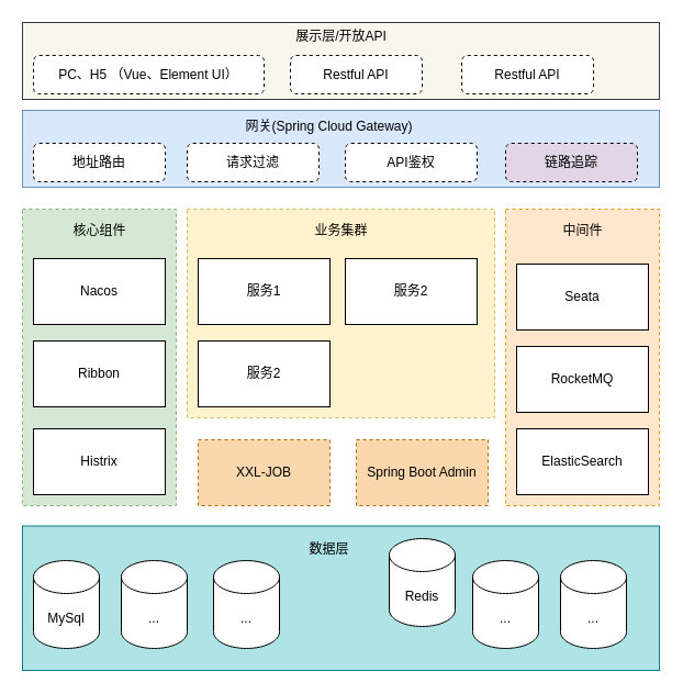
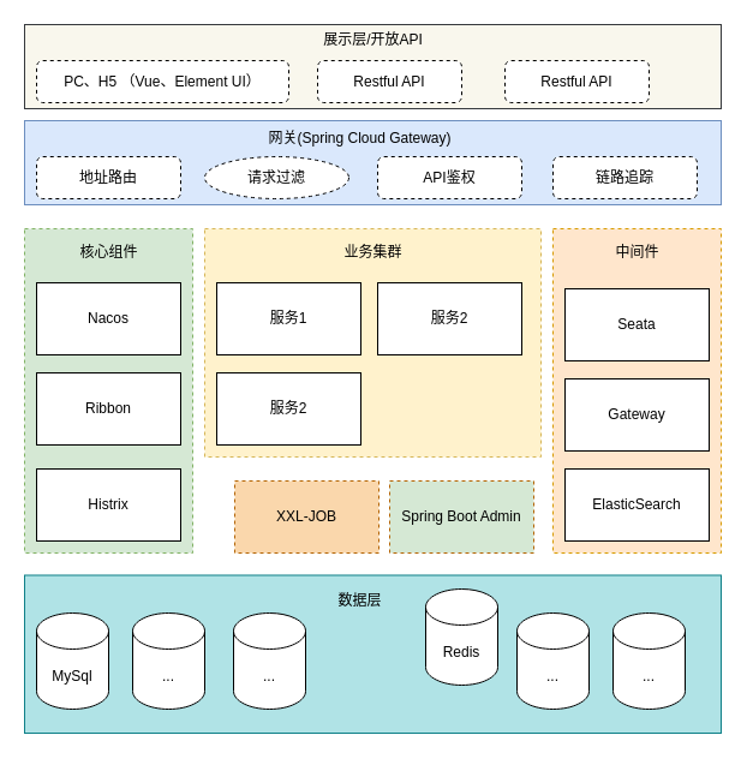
  <mxCell id="0" />
  <mxCell id="1" parent="0" />
  <mxCell id="2" value="" style="rounded=0;whiteSpace=wrap;html=1;fillColor=#b0e3e6;strokeColor=#0e8088;" vertex="1" parent="1"><mxGeometry x="20" y="478.5" width="580" height="131.5" as="geometry" /></mxCell>
  <mxCell id="3" value="" style="rounded=0;whiteSpace=wrap;html=1;dashed=1;fillColor=#d5e8d4;strokeColor=#82b366;" vertex="1" parent="1"><mxGeometry x="20" y="190" width="140" height="270" as="geometry" /></mxCell>
  <mxCell id="4" value="" style="rounded=0;whiteSpace=wrap;html=1;dashed=1;fillColor=#ffe6cc;strokeColor=#d79b00;" vertex="1" parent="1"><mxGeometry x="460" y="190" width="140" height="270" as="geometry" /></mxCell>
- <mxCell id="5" value="RocketMQ" style="rounded=0;whiteSpace=wrap;html=1;" vertex="1" parent="1"><mxGeometry x="470" y="315" width="120" height="60" as="geometry" /></mxCell>
+ <mxCell id="5" value="Gateway" style="rounded=0;whiteSpace=wrap;html=1;" vertex="1" parent="1"><mxGeometry x="470" y="315" width="120" height="60" as="geometry" /></mxCell>
  <mxCell id="6" value="ElasticSearch" style="rounded=0;whiteSpace=wrap;html=1;" vertex="1" parent="1"><mxGeometry x="470" y="390" width="120" height="60" as="geometry" /></mxCell>
  <mxCell id="7" value="" style="rounded=0;whiteSpace=wrap;html=1;fillColor=#dae8fc;strokeColor=#6c8ebf;" vertex="1" parent="1"><mxGeometry x="20" y="100" width="580" height="70" as="geometry" /></mxCell>
  <mxCell id="8" value="MySql" style="shape=cylinder3;whiteSpace=wrap;html=1;boundedLbl=1;backgroundOutline=1;size=15;" vertex="1" parent="1"><mxGeometry x="30" y="510" width="60" height="80" as="geometry" /></mxCell>
  <mxCell id="9" value="Redis" style="shape=cylinder3;whiteSpace=wrap;html=1;boundedLbl=1;backgroundOutline=1;size=15;" vertex="1" parent="1"><mxGeometry x="354" y="490" width="60" height="80" as="geometry" /></mxCell>
  <mxCell id="10" value="..." style="shape=cylinder3;whiteSpace=wrap;html=1;boundedLbl=1;backgroundOutline=1;size=15;" vertex="1" parent="1"><mxGeometry x="110" y="510" width="60" height="80" as="geometry" /></mxCell>
  <mxCell id="11" value="..." style="shape=cylinder3;whiteSpace=wrap;html=1;boundedLbl=1;backgroundOutline=1;size=15;" vertex="1" parent="1"><mxGeometry x="510" y="510" width="60" height="80" as="geometry" /></mxCell>
  <mxCell id="12" value="..." style="shape=cylinder3;whiteSpace=wrap;html=1;boundedLbl=1;backgroundOutline=1;size=15;" vertex="1" parent="1"><mxGeometry x="194" y="510" width="60" height="80" as="geometry" /></mxCell>
  <mxCell id="13" value="..." style="shape=cylinder3;whiteSpace=wrap;html=1;boundedLbl=1;backgroundOutline=1;size=15;" vertex="1" parent="1"><mxGeometry x="430" y="510" width="60" height="80" as="geometry" /></mxCell>
  <mxCell id="14" value="" style="rounded=0;whiteSpace=wrap;html=1;fillColor=#f9f7ed;strokeColor=#36393d;" vertex="1" parent="1"><mxGeometry x="20" y="20" width="580" height="70" as="geometry" /></mxCell>
  <mxCell id="15" value="中间件" style="text;html=1;align=center;verticalAlign=middle;resizable=0;points=[];autosize=1;strokeColor=none;" vertex="1" parent="1"><mxGeometry x="505" y="200" width="50" height="20" as="geometry" /></mxCell>
  <mxCell id="16" value="" style="rounded=0;whiteSpace=wrap;html=1;dashed=1;fillColor=#fff2cc;strokeColor=#d6b656;" vertex="1" parent="1"><mxGeometry x="170" y="190" width="280" height="190" as="geometry" /></mxCell>
  <mxCell id="17" value="服务1" style="rounded=0;whiteSpace=wrap;html=1;" vertex="1" parent="1"><mxGeometry x="180" y="235" width="120" height="60" as="geometry" /></mxCell>
  <mxCell id="18" value="服务2" style="rounded=0;whiteSpace=wrap;html=1;" vertex="1" parent="1"><mxGeometry x="314" y="235" width="120" height="60" as="geometry" /></mxCell>
  <mxCell id="19" value="服务2" style="rounded=0;whiteSpace=wrap;html=1;" vertex="1" parent="1"><mxGeometry x="180" y="310" width="120" height="60" as="geometry" /></mxCell>
  <mxCell id="20" value="业务集群" style="text;html=1;align=center;verticalAlign=middle;resizable=0;points=[];autosize=1;strokeColor=none;" vertex="1" parent="1"><mxGeometry x="280" y="200" width="60" height="20" as="geometry" /></mxCell>
  <mxCell id="21" value="Histrix" style="rounded=0;whiteSpace=wrap;html=1;" vertex="1" parent="1"><mxGeometry x="30" y="390" width="120" height="60" as="geometry" /></mxCell>
  <mxCell id="22" value="Ribbon" style="rounded=0;whiteSpace=wrap;html=1;" vertex="1" parent="1"><mxGeometry x="30" y="310" width="120" height="60" as="geometry" /></mxCell>
  <mxCell id="23" value="核心组件" style="text;html=1;align=center;verticalAlign=middle;resizable=0;points=[];autosize=1;strokeColor=none;" vertex="1" parent="1"><mxGeometry x="60" y="200" width="60" height="20" as="geometry" /></mxCell>
  <mxCell id="24" value="Nacos" style="rounded=0;whiteSpace=wrap;html=1;" vertex="1" parent="1"><mxGeometry x="30" y="235" width="120" height="60" as="geometry" /></mxCell>
  <mxCell id="25" value="Seata" style="rounded=0;whiteSpace=wrap;html=1;" vertex="1" parent="1"><mxGeometry x="470" y="240" width="120" height="60" as="geometry" /></mxCell>
- <mxCell id="26" value="XXL-JOB" style="rounded=0;whiteSpace=wrap;html=1;dashed=1;fillColor=#fad7ac;strokeColor=#b46504;" vertex="1" parent="1"><mxGeometry x="180" y="400" width="120" height="60" as="geometry" /></mxCell>
- <mxCell id="27" value="Spring Boot Admin" style="rounded=0;whiteSpace=wrap;html=1;dashed=1;fillColor=#fad7ac;strokeColor=#b46504;" vertex="1" parent="1"><mxGeometry x="324" y="400" width="120" height="60" as="geometry" /></mxCell>
+ <mxCell id="26" value="XXL-JOB" style="rounded=0;whiteSpace=wrap;html=1;dashed=1;fillColor=#fad7ac;strokeColor=#b46504;" vertex="1" parent="1"><mxGeometry x="195" y="400" width="120" height="60" as="geometry" /></mxCell>
+ <mxCell id="27" value="Spring Boot Admin" style="rounded=0;whiteSpace=wrap;html=1;dashed=1;fillColor=#d5e8d4;strokeColor=#b46504;" vertex="1" parent="1"><mxGeometry x="324" y="400" width="120" height="60" as="geometry" /></mxCell>
  <mxCell id="28" value="数据层" style="text;html=1;align=center;verticalAlign=middle;resizable=0;points=[];autosize=1;strokeColor=none;" vertex="1" parent="1"><mxGeometry x="274" y="490" width="50" height="20" as="geometry" /></mxCell>
  <mxCell id="29" value="Restful API" style="rounded=1;whiteSpace=wrap;html=1;dashed=1;" vertex="1" parent="1"><mxGeometry x="264" y="50" width="120" height="35" as="geometry" /></mxCell>
  <mxCell id="30" value="PC、H5 （Vue、Element UI）" style="rounded=1;whiteSpace=wrap;html=1;dashed=1;" vertex="1" parent="1"><mxGeometry x="30" y="50" width="210" height="35" as="geometry" /></mxCell>
  <mxCell id="31" value="地址路由" style="rounded=1;whiteSpace=wrap;html=1;dashed=1;" vertex="1" parent="1"><mxGeometry x="30" y="130" width="120" height="35" as="geometry" /></mxCell>
  <mxCell id="32" value="&lt;span&gt;网关(Spring Cloud Gateway)&lt;/span&gt;" style="text;html=1;align=center;verticalAlign=middle;resizable=0;points=[];autosize=1;strokeColor=none;" vertex="1" parent="1"><mxGeometry x="214" y="105" width="170" height="20" as="geometry" /></mxCell>
- <mxCell id="33" value="请求过滤" style="rounded=1;whiteSpace=wrap;html=1;dashed=1;" vertex="1" parent="1"><mxGeometry x="170" y="130" width="120" height="35" as="geometry" /></mxCell>
+ <mxCell id="33" value="请求过滤" style="ellipse;whiteSpace=wrap;html=1;dashed=1;" vertex="1" parent="1"><mxGeometry x="170" y="130" width="120" height="35" as="geometry" /></mxCell>
  <mxCell id="34" value="API鉴权" style="rounded=1;whiteSpace=wrap;html=1;dashed=1;" vertex="1" parent="1"><mxGeometry x="314" y="130" width="120" height="35" as="geometry" /></mxCell>
- <mxCell id="35" value="链路追踪" style="rounded=1;whiteSpace=wrap;html=1;dashed=1;fillColor=#e1d5e7;" vertex="1" parent="1"><mxGeometry x="460" y="130" width="120" height="35" as="geometry" /></mxCell>
+ <mxCell id="35" value="链路追踪" style="rounded=1;whiteSpace=wrap;html=1;dashed=1;" vertex="1" parent="1"><mxGeometry x="460" y="130" width="120" height="35" as="geometry" /></mxCell>
  <mxCell id="36" value="展示层/开放API" style="text;html=1;align=center;verticalAlign=middle;resizable=0;points=[];autosize=1;strokeColor=none;" vertex="1" parent="1"><mxGeometry x="260" y="23" width="100" height="20" as="geometry" /></mxCell>
  <mxCell id="37" value="Restful API" style="rounded=1;whiteSpace=wrap;html=1;dashed=1;" vertex="1" parent="1"><mxGeometry x="420" y="50" width="120" height="35" as="geometry" /></mxCell>
